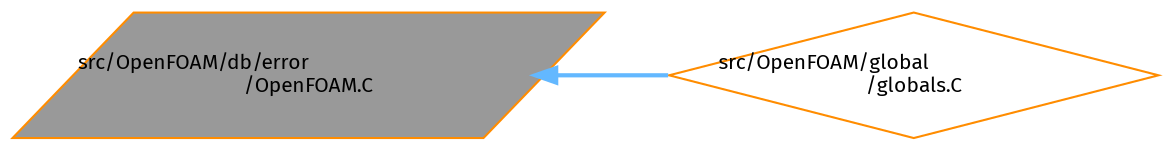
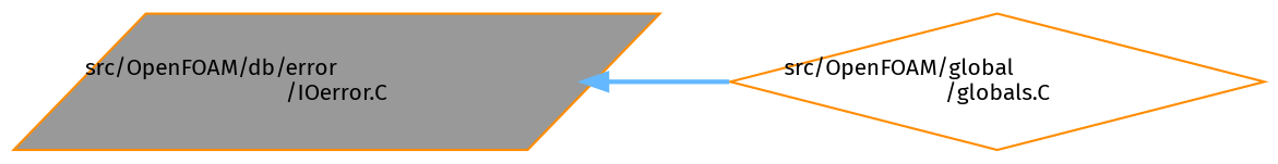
  digraph {
    rankdir=LR
    fontname="Fira Sans"
    node [color=darkorange fontname="Fira Sans" fontsize=10 style=filled]
-   n1 [fillcolor=grey60 fontcolor=black height=0.2 label="src/OpenFOAM/db/error\l/OpenFOAM.C" shape=parallelogram width=0.4]
+   n1 [fillcolor=grey60 fontcolor=black height=0.2 label="src/OpenFOAM/db/error\l/IOerror.C" shape=parallelogram width=0.4]
    n2 [fillcolor=white height=0.2 label="src/OpenFOAM/global\l/globals.C" shape=diamond width=0.4]
    n1 -> n2 [color=steelblue1 dir=back fontname="Fira Sans" fontsize=10 labelfontname=Helvetica labelfontsize=10 style=bold]
  }
